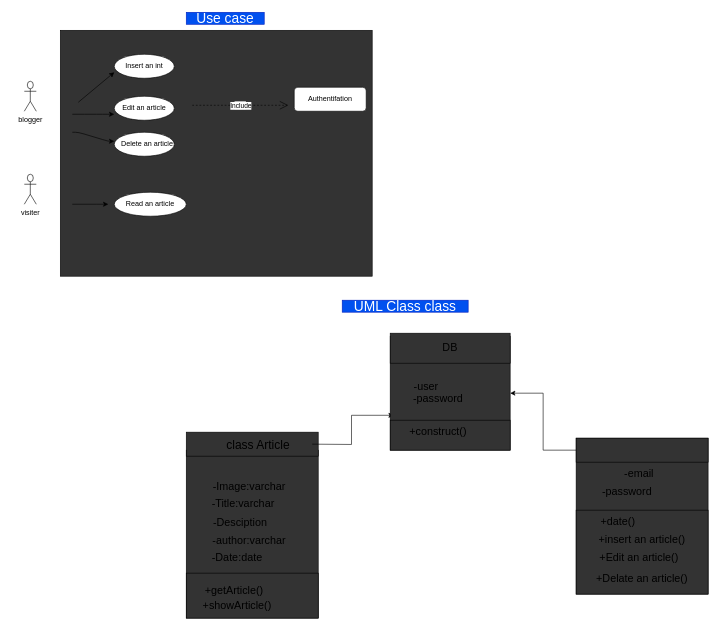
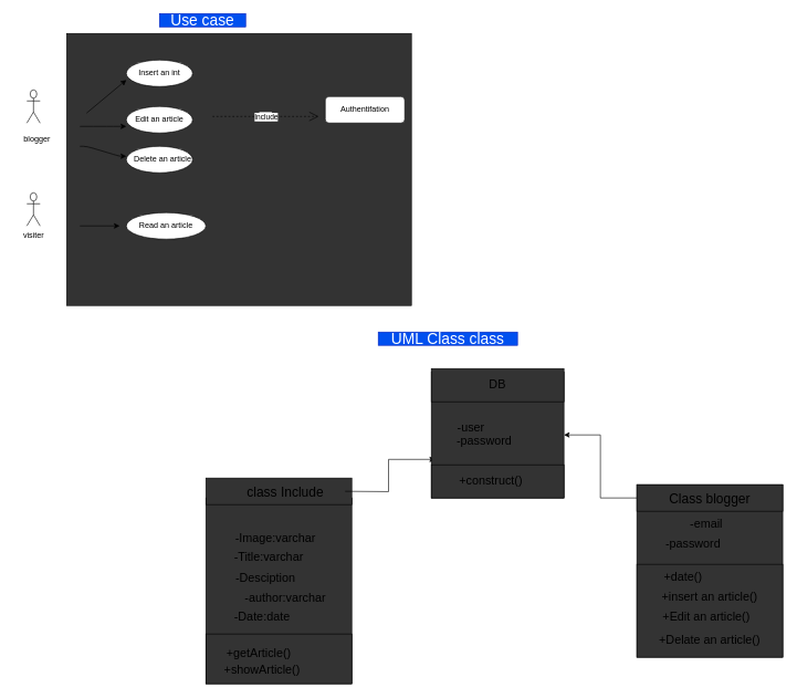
  <mxCell id="0" />
  <mxCell id="1" parent="0" />
  <mxCell id="2" value="" style="rounded=0;whiteSpace=wrap;html=1;movable=0;resizable=0;rotatable=0;deletable=0;editable=0;connectable=0;fillColor=#333333;" parent="1" vertex="1"><mxGeometry x="100" y="50" width="520" height="410" as="geometry" /></mxCell>
  <mxCell id="3" value="visiter" style="shape=umlActor;verticalLabelPosition=bottom;verticalAlign=top;html=1;outlineConnect=0;" parent="1" vertex="1"><mxGeometry x="40" y="290" width="20" height="50" as="geometry" /></mxCell>
  <mxCell id="4" value="" style="shape=umlActor;verticalLabelPosition=bottom;verticalAlign=top;html=1;outlineConnect=0;" parent="1" vertex="1"><mxGeometry x="40" y="135" width="20" height="50" as="geometry" /></mxCell>
  <mxCell id="5" value="" style="rounded=1;whiteSpace=wrap;html=1;" parent="1" vertex="1"><mxGeometry x="490" y="145" width="120" height="40" as="geometry" /></mxCell>
  <mxCell id="6" value="Authentifation" style="text;html=1;strokeColor=none;fillColor=none;align=center;verticalAlign=middle;whiteSpace=wrap;rounded=0;" parent="1" vertex="1"><mxGeometry x="500" y="155" width="100" height="20" as="geometry" /></mxCell>
  <mxCell id="7" value="" style="ellipse;whiteSpace=wrap;html=1;" parent="1" vertex="1"><mxGeometry x="190" y="90" width="100" height="40" as="geometry" /></mxCell>
- <mxCell id="8" value="blogger" style="text;html=1;align=center;verticalAlign=middle;resizable=0;points=[];autosize=1;strokeColor=none;" parent="1" vertex="1"><mxGeometry x="20" y="190" width="60" height="20" as="geometry" /></mxCell>
+ <mxCell id="8" value="blogger" style="text;html=1;align=center;verticalAlign=middle;resizable=0;points=[];autosize=1;strokeColor=none;" parent="1" vertex="1"><mxGeometry x="25" y="200" width="60" height="20" as="geometry" /></mxCell>
  <mxCell id="9" value="Insert an int" style="text;html=1;strokeColor=none;fillColor=none;align=center;verticalAlign=middle;whiteSpace=wrap;rounded=0;" parent="1" vertex="1"><mxGeometry x="190" y="100" width="100" height="20" as="geometry" /></mxCell>
  <mxCell id="10" style="edgeStyle=orthogonalEdgeStyle;rounded=0;orthogonalLoop=1;jettySize=auto;html=1;exitX=1;exitY=0;exitDx=0;exitDy=0;entryX=0.5;entryY=0;entryDx=0;entryDy=0;" parent="1" source="11" target="13" edge="1"><mxGeometry relative="1" as="geometry" /></mxCell>
  <mxCell id="11" value="" style="ellipse;whiteSpace=wrap;html=1;" parent="1" vertex="1"><mxGeometry x="190" y="160" width="100" height="40" as="geometry" /></mxCell>
  <mxCell id="12" value="" style="ellipse;whiteSpace=wrap;html=1;" parent="1" vertex="1"><mxGeometry x="190" y="220" width="100" height="40" as="geometry" /></mxCell>
  <mxCell id="13" value="Edit an article" style="text;html=1;strokeColor=none;fillColor=none;align=center;verticalAlign=middle;whiteSpace=wrap;rounded=0;" parent="1" vertex="1"><mxGeometry x="200" y="170" width="80" height="20" as="geometry" /></mxCell>
  <mxCell id="14" value="Delete an article" style="text;html=1;strokeColor=none;fillColor=none;align=center;verticalAlign=middle;whiteSpace=wrap;rounded=0;" parent="1" vertex="1"><mxGeometry x="200" y="230" width="90" height="20" as="geometry" /></mxCell>
  <mxCell id="15" value="" style="endArrow=classic;html=1;" parent="1" edge="1"><mxGeometry width="50" height="50" relative="1" as="geometry"><mxPoint x="130" y="170" as="sourcePoint" /><mxPoint x="190" y="120" as="targetPoint" /></mxGeometry></mxCell>
  <mxCell id="16" value="" style="endArrow=classic;html=1;" parent="1" edge="1"><mxGeometry width="50" height="50" relative="1" as="geometry"><mxPoint x="120" y="340" as="sourcePoint" /><mxPoint x="180" y="340" as="targetPoint" /><Array as="points"><mxPoint x="170" y="340" /></Array></mxGeometry></mxCell>
  <mxCell id="17" value="" style="endArrow=classic;html=1;" parent="1" edge="1"><mxGeometry width="50" height="50" relative="1" as="geometry"><mxPoint x="120" y="220" as="sourcePoint" /><mxPoint x="190" y="235" as="targetPoint" /><Array as="points"><mxPoint x="130" y="220" /><mxPoint x="180" y="235" /></Array></mxGeometry></mxCell>
  <mxCell id="18" value="" style="ellipse;whiteSpace=wrap;html=1;" parent="1" vertex="1"><mxGeometry x="190" y="320" width="120" height="40" as="geometry" /></mxCell>
  <mxCell id="19" value="Read an article" style="text;html=1;strokeColor=none;fillColor=none;align=center;verticalAlign=middle;whiteSpace=wrap;rounded=0;" parent="1" vertex="1"><mxGeometry x="200" y="330" width="100" height="20" as="geometry" /></mxCell>
  <mxCell id="20" value="" style="endArrow=classic;html=1;" parent="1" edge="1"><mxGeometry width="50" height="50" relative="1" as="geometry"><mxPoint x="120" y="190" as="sourcePoint" /><mxPoint x="190" y="190" as="targetPoint" /><Array as="points"><mxPoint x="150" y="190" /><mxPoint x="180" y="190" /></Array></mxGeometry></mxCell>
  <mxCell id="21" value="&lt;font style=&quot;font-size: 23px&quot;&gt;UML Class class&lt;/font&gt;" style="text;html=1;strokeColor=#001DBC;fillColor=#0050ef;align=center;verticalAlign=middle;whiteSpace=wrap;rounded=0;fontColor=#ffffff;" parent="1" vertex="1"><mxGeometry x="570" y="500" width="210" height="20" as="geometry" /></mxCell>
  <mxCell id="22" value="Use" style="endArrow=open;endSize=12;dashed=1;html=1;" parent="1" edge="1"><mxGeometry width="160" relative="1" as="geometry"><mxPoint x="320" y="175" as="sourcePoint" /><mxPoint x="480" y="175" as="targetPoint" /></mxGeometry></mxCell>
  <mxCell id="23" value="Include" style="edgeLabel;html=1;align=center;verticalAlign=middle;resizable=0;points=[];" parent="22" vertex="1" connectable="0"><mxGeometry x="-0.154" y="3" relative="1" as="geometry"><mxPoint x="12" y="3" as="offset" /></mxGeometry></mxCell>
  <mxCell id="24" value="" style="rounded=0;whiteSpace=wrap;html=1;fillColor=#333333;" parent="1" vertex="1"><mxGeometry x="960" y="730" width="220" height="260" as="geometry" /></mxCell>
  <mxCell id="25" style="edgeStyle=orthogonalEdgeStyle;rounded=0;orthogonalLoop=1;jettySize=auto;html=1;fontSize=18;entryX=1;entryY=0.5;entryDx=0;entryDy=0;" parent="1" source="26" target="45" edge="1"><mxGeometry relative="1" as="geometry"><mxPoint x="860" y="660" as="targetPoint" /></mxGeometry></mxCell>
  <mxCell id="26" value="" style="rounded=0;whiteSpace=wrap;html=1;fillColor=#333333;" parent="1" vertex="1"><mxGeometry x="960" y="730" width="220" height="40" as="geometry" /></mxCell>
  <mxCell id="27" value="" style="rounded=0;whiteSpace=wrap;html=1;fillColor=#333333;" parent="1" vertex="1"><mxGeometry x="310" y="750" width="220" height="280" as="geometry" /></mxCell>
  <mxCell id="28" value="" style="rounded=0;whiteSpace=wrap;html=1;fillColor=#333333;" parent="1" vertex="1"><mxGeometry x="310" y="720" width="220" height="40" as="geometry" /></mxCell>
+ <mxCell id="29" value="Class blogger" style="text;html=1;strokeColor=none;fillColor=none;align=center;verticalAlign=middle;whiteSpace=wrap;rounded=0;fontSize=20;" parent="1" vertex="1"><mxGeometry x="995" y="740" width="150" height="20" as="geometry" /></mxCell>
  <mxCell id="30" style="edgeStyle=orthogonalEdgeStyle;rounded=0;orthogonalLoop=1;jettySize=auto;html=1;entryX=0.029;entryY=0.694;entryDx=0;entryDy=0;entryPerimeter=0;fontSize=18;" parent="1" target="45" edge="1"><mxGeometry relative="1" as="geometry"><mxPoint x="520" y="740" as="sourcePoint" /></mxGeometry></mxCell>
- <mxCell id="31" value="class Article" style="text;html=1;strokeColor=none;fillColor=none;align=center;verticalAlign=middle;whiteSpace=wrap;rounded=0;fontSize=20;" parent="1" vertex="1"><mxGeometry x="365" y="730" width="130" height="20" as="geometry" /></mxCell>
+ <mxCell id="31" value="class Include" style="text;html=1;strokeColor=none;fillColor=none;align=center;verticalAlign=middle;whiteSpace=wrap;rounded=0;fontSize=20;" parent="1" vertex="1"><mxGeometry x="365" y="730" width="130" height="20" as="geometry" /></mxCell>
  <mxCell id="32" value="-Title:varchar" style="text;html=1;strokeColor=none;fillColor=none;align=center;verticalAlign=middle;whiteSpace=wrap;rounded=0;fontSize=18;" parent="1" vertex="1"><mxGeometry x="335" y="830" width="140" height="20" as="geometry" /></mxCell>
  <mxCell id="33" value="&lt;font style=&quot;font-size: 18px&quot;&gt;-Image:varchar&lt;/font&gt;" style="text;html=1;strokeColor=none;fillColor=none;align=center;verticalAlign=middle;whiteSpace=wrap;rounded=0;fontSize=20;" parent="1" vertex="1"><mxGeometry x="335" y="800" width="160" height="20" as="geometry" /></mxCell>
- <mxCell id="34" value="&lt;font style=&quot;font-size: 18px&quot;&gt;-author:varchar&lt;/font&gt;" style="text;html=1;strokeColor=none;fillColor=none;align=center;verticalAlign=middle;whiteSpace=wrap;rounded=0;fontSize=20;" parent="1" vertex="1"><mxGeometry x="335" y="890" width="160" height="20" as="geometry" /></mxCell>
+ <mxCell id="34" value="&lt;font style=&quot;font-size: 18px&quot;&gt;-author:varchar&lt;/font&gt;" style="text;html=1;strokeColor=none;fillColor=none;align=center;verticalAlign=middle;whiteSpace=wrap;rounded=0;fontSize=20;" parent="1" vertex="1"><mxGeometry x="350" y="890" width="160" height="20" as="geometry" /></mxCell>
  <mxCell id="35" value="&lt;font style=&quot;font-size: 18px&quot;&gt;-Date:date&lt;/font&gt;" style="text;html=1;strokeColor=none;fillColor=none;align=center;verticalAlign=middle;whiteSpace=wrap;rounded=0;fontSize=18;" parent="1" vertex="1"><mxGeometry x="345" y="920" width="100" height="20" as="geometry" /></mxCell>
  <mxCell id="36" value="&lt;font style=&quot;font-size: 18px&quot;&gt;-Desciption&lt;/font&gt;" style="text;html=1;strokeColor=none;fillColor=none;align=center;verticalAlign=middle;whiteSpace=wrap;rounded=0;fontSize=20;" parent="1" vertex="1"><mxGeometry x="345" y="860" width="110" height="20" as="geometry" /></mxCell>
- <mxCell id="37" value="&lt;font style=&quot;font-size: 23px&quot;&gt;Use case&lt;/font&gt;" style="text;html=1;strokeColor=#001DBC;fillColor=#0050ef;align=center;verticalAlign=middle;whiteSpace=wrap;rounded=0;fontColor=#ffffff;" parent="1" vertex="1"><mxGeometry x="310" y="20" width="130" height="20" as="geometry" /></mxCell>
+ <mxCell id="37" value="&lt;font style=&quot;font-size: 23px&quot;&gt;Use case&lt;/font&gt;" style="text;html=1;strokeColor=#001DBC;fillColor=#0050ef;align=center;verticalAlign=middle;whiteSpace=wrap;rounded=0;fontColor=#ffffff;" parent="1" vertex="1"><mxGeometry x="240" y="20" width="130" height="20" as="geometry" /></mxCell>
  <mxCell id="38" value="" style="rounded=0;whiteSpace=wrap;html=1;fillColor=#333333;fontSize=18;" parent="1" vertex="1"><mxGeometry x="310" y="955" width="220" height="75" as="geometry" /></mxCell>
  <mxCell id="39" value="-email" style="text;html=1;strokeColor=none;fillColor=none;align=center;verticalAlign=middle;whiteSpace=wrap;rounded=0;fontSize=18;" parent="1" vertex="1"><mxGeometry x="1030" y="780" width="70" height="20" as="geometry" /></mxCell>
  <mxCell id="40" value="-password" style="text;html=1;strokeColor=none;fillColor=none;align=center;verticalAlign=middle;whiteSpace=wrap;rounded=0;fontSize=18;" parent="1" vertex="1"><mxGeometry x="1000" y="810" width="90" height="20" as="geometry" /></mxCell>
  <mxCell id="41" value="" style="rounded=0;whiteSpace=wrap;html=1;fillColor=#333333;fontSize=18;" parent="1" vertex="1"><mxGeometry x="960" y="850" width="220" height="140" as="geometry" /></mxCell>
  <mxCell id="42" value="+date()" style="text;html=1;strokeColor=none;fillColor=none;align=center;verticalAlign=middle;whiteSpace=wrap;rounded=0;fontSize=18;" parent="1" vertex="1"><mxGeometry x="990" y="860" width="80" height="20" as="geometry" /></mxCell>
  <mxCell id="43" value="+getArticle()" style="text;html=1;strokeColor=none;fillColor=none;align=center;verticalAlign=middle;whiteSpace=wrap;rounded=0;fontSize=18;" parent="1" vertex="1"><mxGeometry x="370" y="975" width="40" height="20" as="geometry" /></mxCell>
  <mxCell id="44" value="+showArticle()" style="text;html=1;strokeColor=none;fillColor=none;align=center;verticalAlign=middle;whiteSpace=wrap;rounded=0;fontSize=18;" parent="1" vertex="1"><mxGeometry x="375" y="1000" width="40" height="20" as="geometry" /></mxCell>
  <mxCell id="45" value="" style="rounded=0;whiteSpace=wrap;html=1;fillColor=#333333;fontSize=18;" parent="1" vertex="1"><mxGeometry x="650" y="560" width="200" height="190" as="geometry" /></mxCell>
  <mxCell id="46" value="" style="rounded=0;whiteSpace=wrap;html=1;fillColor=#333333;fontSize=18;" parent="1" vertex="1"><mxGeometry x="650" y="555" width="200" height="50" as="geometry" /></mxCell>
  <mxCell id="47" value="DB" style="text;html=1;strokeColor=none;fillColor=none;align=center;verticalAlign=middle;whiteSpace=wrap;rounded=0;fontSize=18;" parent="1" vertex="1"><mxGeometry x="730" y="570" width="40" height="20" as="geometry" /></mxCell>
  <mxCell id="48" value="-user" style="text;html=1;strokeColor=none;fillColor=none;align=center;verticalAlign=middle;whiteSpace=wrap;rounded=0;fontSize=18;" parent="1" vertex="1"><mxGeometry x="670" y="635" width="80" height="20" as="geometry" /></mxCell>
  <mxCell id="49" value="-password" style="text;html=1;strokeColor=none;fillColor=none;align=center;verticalAlign=middle;whiteSpace=wrap;rounded=0;fontSize=18;" parent="1" vertex="1"><mxGeometry x="680" y="655" width="100" height="20" as="geometry" /></mxCell>
  <mxCell id="50" value="" style="rounded=0;whiteSpace=wrap;html=1;fillColor=#333333;fontSize=18;" parent="1" vertex="1"><mxGeometry x="650" y="700" width="200" height="50" as="geometry" /></mxCell>
- <mxCell id="51" value="+construct()" style="text;html=1;strokeColor=none;fillColor=none;align=center;verticalAlign=middle;whiteSpace=wrap;rounded=0;fontSize=18;" parent="1" vertex="1"><mxGeometry x="695" y="710" width="70" height="20" as="geometry" /></mxCell>
+ <mxCell id="51" value="+construct()" style="text;html=1;strokeColor=none;fillColor=none;align=center;verticalAlign=middle;whiteSpace=wrap;rounded=0;fontSize=18;" parent="1" vertex="1"><mxGeometry x="705" y="715" width="70" height="20" as="geometry" /></mxCell>
  <mxCell id="52" value="+Edit an article()" style="text;html=1;strokeColor=none;fillColor=none;align=center;verticalAlign=middle;whiteSpace=wrap;rounded=0;fontSize=18;" parent="1" vertex="1"><mxGeometry x="990" y="925" width="150" height="10" as="geometry" /></mxCell>
  <mxCell id="53" value="+insert an article()" style="text;html=1;strokeColor=none;fillColor=none;align=center;verticalAlign=middle;whiteSpace=wrap;rounded=0;fontSize=18;" parent="1" vertex="1"><mxGeometry x="995" y="890" width="150" height="20" as="geometry" /></mxCell>
  <mxCell id="54" value="+Delate an article()" style="text;html=1;strokeColor=none;fillColor=none;align=center;verticalAlign=middle;whiteSpace=wrap;rounded=0;fontSize=18;" parent="1" vertex="1"><mxGeometry x="960" y="955" width="220" height="20" as="geometry" /></mxCell>
